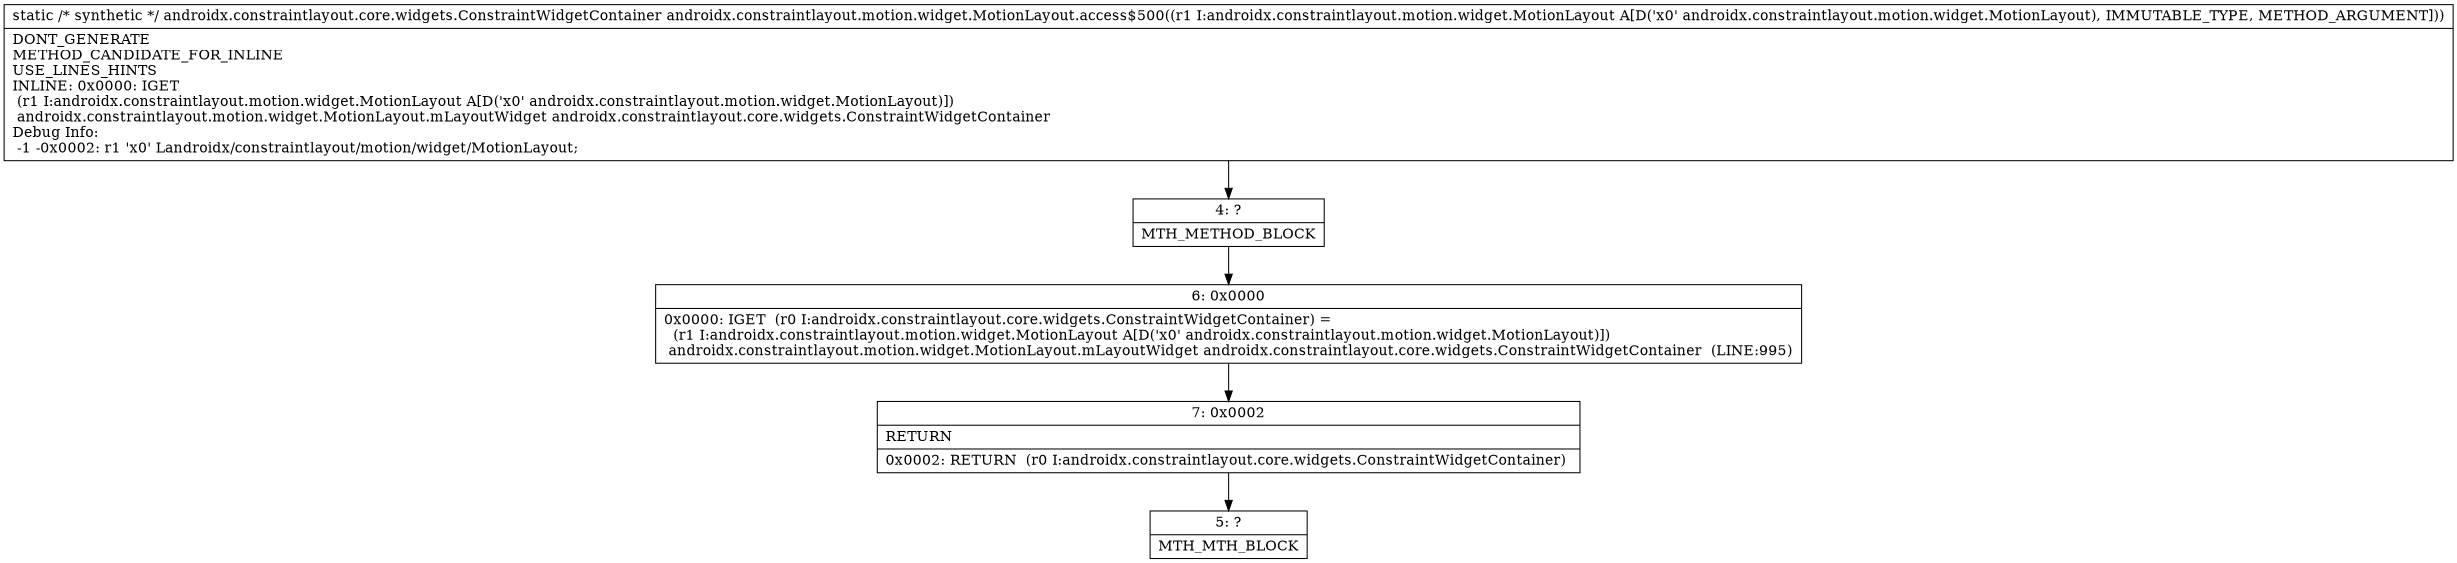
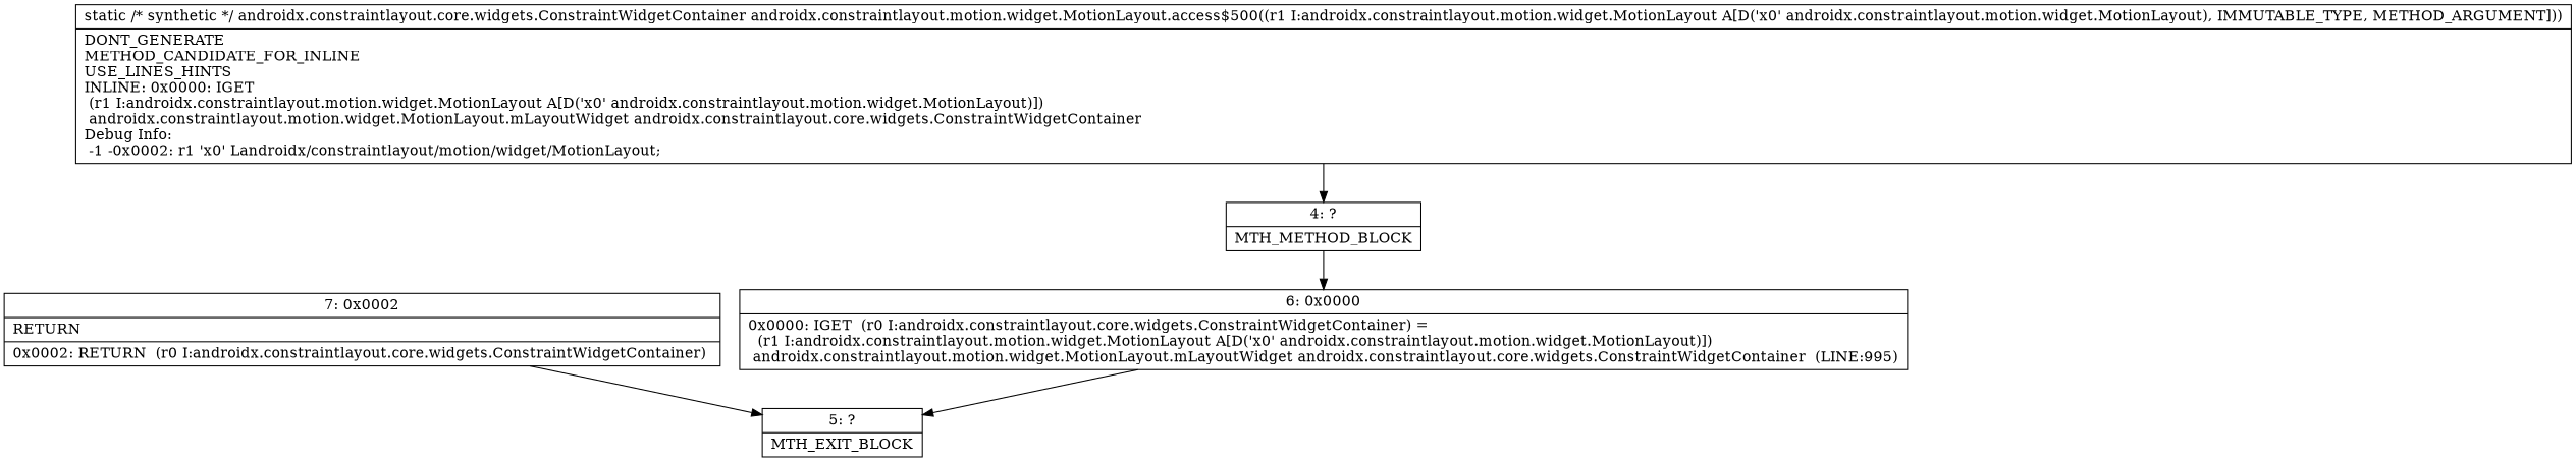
  digraph {
    node [shape=record]
    n1 [label="{4\:\ ?|MTH_METHOD_BLOCK\l}"]
    n2 [label="{6\:\ 0x0000|0x0000: IGET  (r0 I:androidx.constraintlayout.core.widgets.ConstraintWidgetContainer) = \l  (r1 I:androidx.constraintlayout.motion.widget.MotionLayout A[D('x0' androidx.constraintlayout.motion.widget.MotionLayout)])\l androidx.constraintlayout.motion.widget.MotionLayout.mLayoutWidget androidx.constraintlayout.core.widgets.ConstraintWidgetContainer  (LINE:995)\l}"]
    n3 [label="{7\:\ 0x0002|RETURN\l|0x0002: RETURN  (r0 I:androidx.constraintlayout.core.widgets.ConstraintWidgetContainer) \l}"]
-   n4 [label="{5\:\ ?|MTH_MTH_BLOCK\l}"]
+   n4 [label="{5\:\ ?|MTH_EXIT_BLOCK\l}"]
    n5 [label="{static \/* synthetic *\/ androidx.constraintlayout.core.widgets.ConstraintWidgetContainer androidx.constraintlayout.motion.widget.MotionLayout.access$500((r1 I:androidx.constraintlayout.motion.widget.MotionLayout A[D('x0' androidx.constraintlayout.motion.widget.MotionLayout), IMMUTABLE_TYPE, METHOD_ARGUMENT]))  | DONT_GENERATE\lMETHOD_CANDIDATE_FOR_INLINE\lUSE_LINES_HINTS\lINLINE: 0x0000: IGET  \l  (r1 I:androidx.constraintlayout.motion.widget.MotionLayout A[D('x0' androidx.constraintlayout.motion.widget.MotionLayout)])\l androidx.constraintlayout.motion.widget.MotionLayout.mLayoutWidget androidx.constraintlayout.core.widgets.ConstraintWidgetContainer\lDebug Info:\l  \-1 \-0x0002: r1 'x0' Landroidx\/constraintlayout\/motion\/widget\/MotionLayout;\l}"]
    n1 -> n2
-   n2 -> n3
+   n2 -> n4
    n3 -> n4
    n5 -> n1
  }
